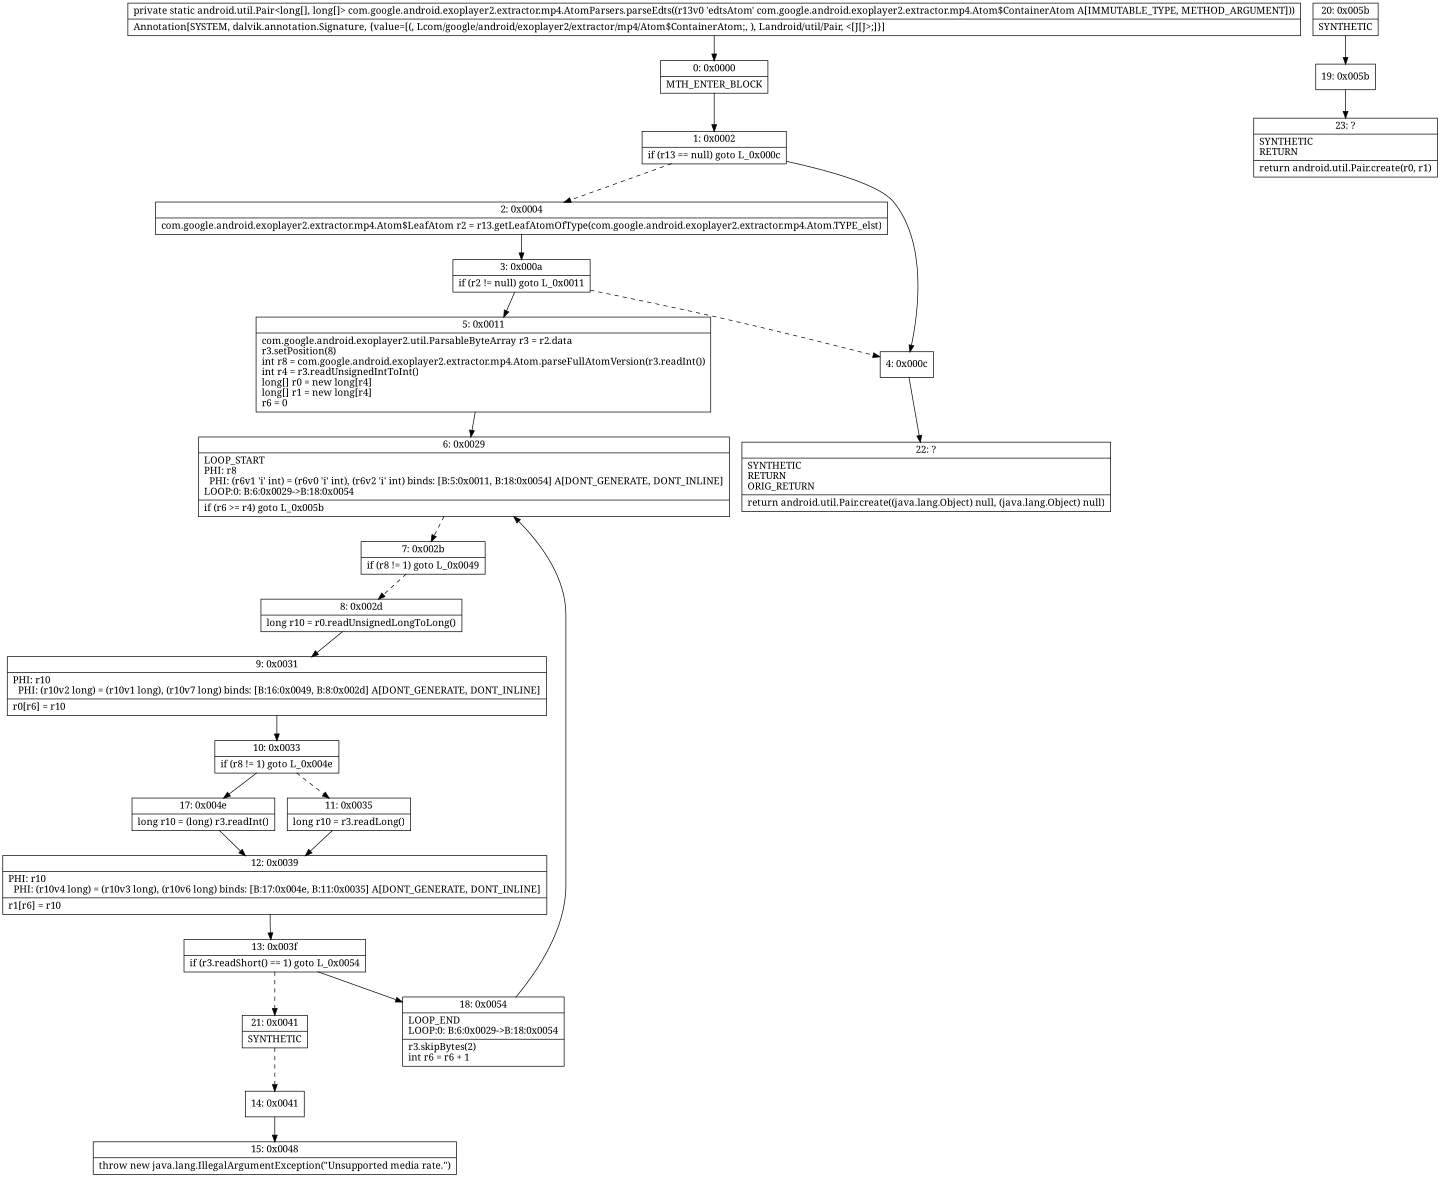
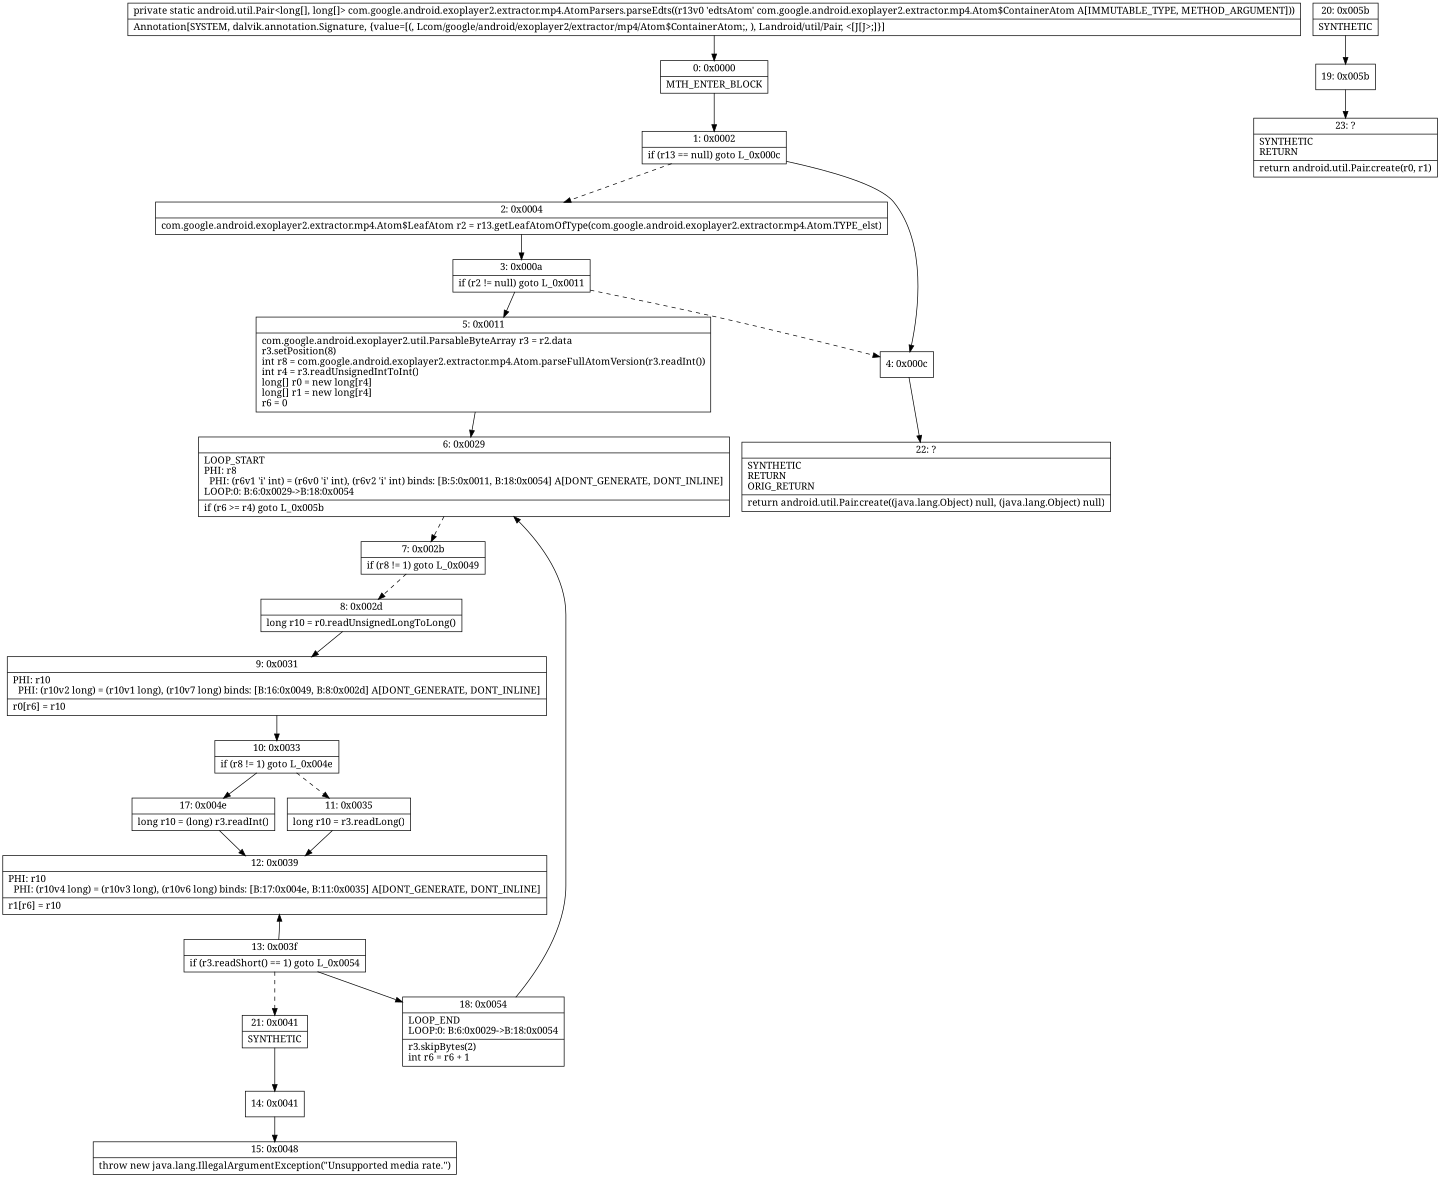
  digraph {
    fontname="Noto Serif"
    node [fontname="Noto Serif" shape=record]
    edge [fontname="Noto Serif"]
    n1 [label="{0\:\ 0x0000|MTH_ENTER_BLOCK\l}"]
    n2 [label="{1\:\ 0x0002|if (r13 == null) goto L_0x000c\l}"]
    n3 [label="{2\:\ 0x0004|com.google.android.exoplayer2.extractor.mp4.Atom$LeafAtom r2 = r13.getLeafAtomOfType(com.google.android.exoplayer2.extractor.mp4.Atom.TYPE_elst)\l}"]
    n4 [label="{4\:\ 0x000c}"]
    n5 [label="{3\:\ 0x000a|if (r2 != null) goto L_0x0011\l}"]
    n6 [label="{22\:\ ?|SYNTHETIC\lRETURN\lORIG_RETURN\l|return android.util.Pair.create((java.lang.Object) null, (java.lang.Object) null)\l}"]
    n7 [label="{5\:\ 0x0011|com.google.android.exoplayer2.util.ParsableByteArray r3 = r2.data\lr3.setPosition(8)\lint r8 = com.google.android.exoplayer2.extractor.mp4.Atom.parseFullAtomVersion(r3.readInt())\lint r4 = r3.readUnsignedIntToInt()\llong[] r0 = new long[r4]\llong[] r1 = new long[r4]\lr6 = 0\l}"]
    n8 [label="{6\:\ 0x0029|LOOP_START\lPHI: r8 \l  PHI: (r6v1 'i' int) = (r6v0 'i' int), (r6v2 'i' int) binds: [B:5:0x0011, B:18:0x0054] A[DONT_GENERATE, DONT_INLINE]\lLOOP:0: B:6:0x0029\-\>B:18:0x0054\l|if (r6 \>= r4) goto L_0x005b\l}"]
    n9 [label="{7\:\ 0x002b|if (r8 != 1) goto L_0x0049\l}"]
    n10 [label="{8\:\ 0x002d|long r10 = r0.readUnsignedLongToLong()\l}"]
    n11 [label="{20\:\ 0x005b|SYNTHETIC\l}"]
    n12 [label="{19\:\ 0x005b}"]
    n13 [label="{9\:\ 0x0031|PHI: r10 \l  PHI: (r10v2 long) = (r10v1 long), (r10v7 long) binds: [B:16:0x0049, B:8:0x002d] A[DONT_GENERATE, DONT_INLINE]\l|r0[r6] = r10\l}"]
    n14 [label="{10\:\ 0x0033|if (r8 != 1) goto L_0x004e\l}"]
    n15 [label="{11\:\ 0x0035|long r10 = r3.readLong()\l}"]
    n16 [label="{17\:\ 0x004e|long r10 = (long) r3.readInt()\l}"]
    n17 [label="{12\:\ 0x0039|PHI: r10 \l  PHI: (r10v4 long) = (r10v3 long), (r10v6 long) binds: [B:17:0x004e, B:11:0x0035] A[DONT_GENERATE, DONT_INLINE]\l|r1[r6] = r10\l}"]
    n18 [label="{13\:\ 0x003f|if (r3.readShort() == 1) goto L_0x0054\l}"]
    n19 [label="{18\:\ 0x0054|LOOP_END\lLOOP:0: B:6:0x0029\-\>B:18:0x0054\l|r3.skipBytes(2)\lint r6 = r6 + 1\l}"]
    n20 [label="{21\:\ 0x0041|SYNTHETIC\l}"]
    n21 [label="{14\:\ 0x0041}"]
    n22 [label="{15\:\ 0x0048|throw new java.lang.IllegalArgumentException(\"Unsupported media rate.\")\l}"]
    n23 [label="{23\:\ ?|SYNTHETIC\lRETURN\l|return android.util.Pair.create(r0, r1)\l}"]
    n24 [label="{private static android.util.Pair\<long[], long[]\> com.google.android.exoplayer2.extractor.mp4.AtomParsers.parseEdts((r13v0 'edtsAtom' com.google.android.exoplayer2.extractor.mp4.Atom$ContainerAtom A[IMMUTABLE_TYPE, METHOD_ARGUMENT]))  | Annotation[SYSTEM, dalvik.annotation.Signature, \{value=[(, Lcom\/google\/android\/exoplayer2\/extractor\/mp4\/Atom$ContainerAtom;, ), Landroid\/util\/Pair, \<[J[J\>;]\}]\l}"]
    n1 -> n2
    n2 -> n3 [style=dashed]
    n2 -> n4
    n3 -> n5
    n4 -> n6
    n5 -> n4 [style=dashed]
    n5 -> n7
    n7 -> n8
    n8 -> n9 [style=dashed]
    n9 -> n10 [style=dashed]
    n10 -> n13
    n11 -> n12
    n12 -> n23
    n13 -> n14
    n14 -> n15 [style=dashed]
    n14 -> n16
    n15 -> n17
    n16 -> n17
-   n17 -> n18
+   n18 -> n17
    n18 -> n19
    n18 -> n20 [style=dashed]
    n19 -> n8
-   n20 -> n21 [style=dashed]
+   n20 -> n21
    n21 -> n22
    n24 -> n1
  }
